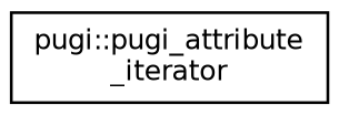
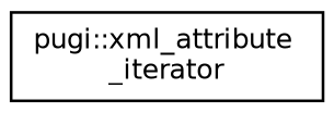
  digraph {
    rankdir=LR
-   n1 [color=black fillcolor=white fontname=Helvetica fontsize=10 height=0.2 label="pugi::pugi_attribute\l_iterator" shape=record style=filled width=0.4]
+   n1 [color=black fillcolor=white fontname=Helvetica fontsize=10 height=0.2 label="pugi::xml_attribute\l_iterator" shape=record style=filled width=0.4]
  }
